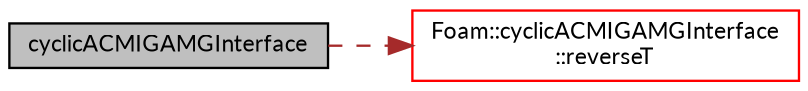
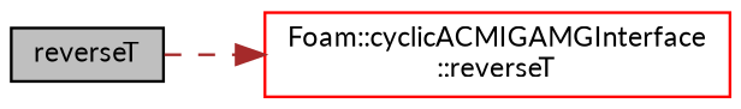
  digraph {
    rankdir=LR
    fontname=Lato
    node [fontname=Lato fontsize=10 shape=record]
-   n1 [color=black fillcolor=grey75 fontcolor=black height=0.2 label=cyclicACMIGAMGInterface style=filled width=0.4]
+   n1 [color=black fillcolor=grey75 fontcolor=black height=0.2 label=reverseT style=filled width=0.4]
    n2 [color=red height=0.2 label="Foam::cyclicACMIGAMGInterface\l::reverseT" width=0.4]
    n1 -> n2 [color=brown fontname=Lato fontsize=10 labelfontname=FreeSans labelfontsize=10 style=dashed]
  }
